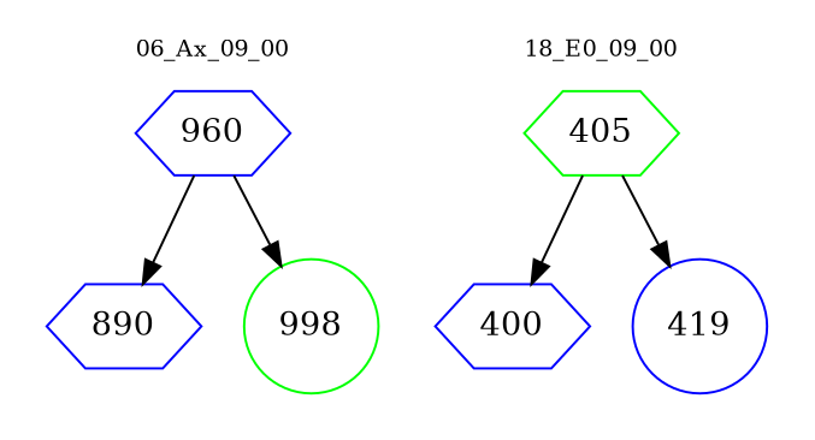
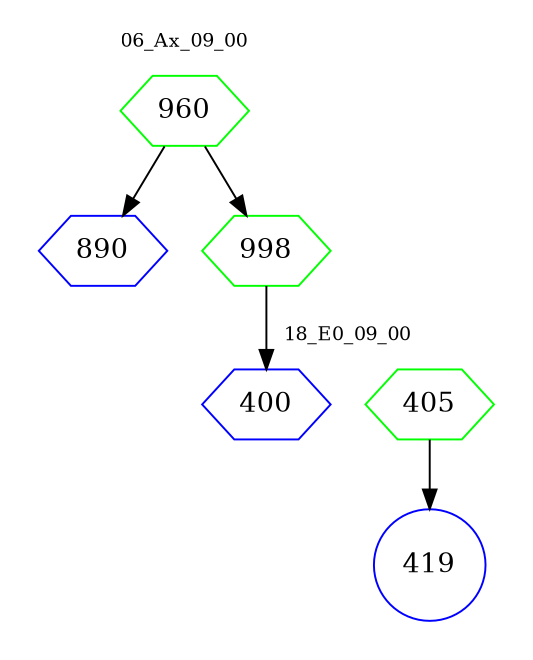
  digraph {
    node [color=blue shape=hexagon]
    edge [color=black]
-   n1 [label=960]
+   n1 [color=green label=960]
    n2 [label=890]
-   n3 [color=green label=998 shape=circle]
+   n3 [color=green label=998]
    n4 [color=green label=405]
    n5 [label=400]
    n6 [label=419 shape=circle]
    subgraph cluster_1 {
      color=white
      fontsize=10
      label="06_Ax_09_00"
      n1
      n2
      n3
    }
    subgraph cluster_2 {
      color=white
      fontsize=10
      label="18_E0_09_00"
      n4
      n5
      n6
    }
    n1 -> n2
    n1 -> n3
-   n4 -> n5
+   n3 -> n5
    n4 -> n6
  }
